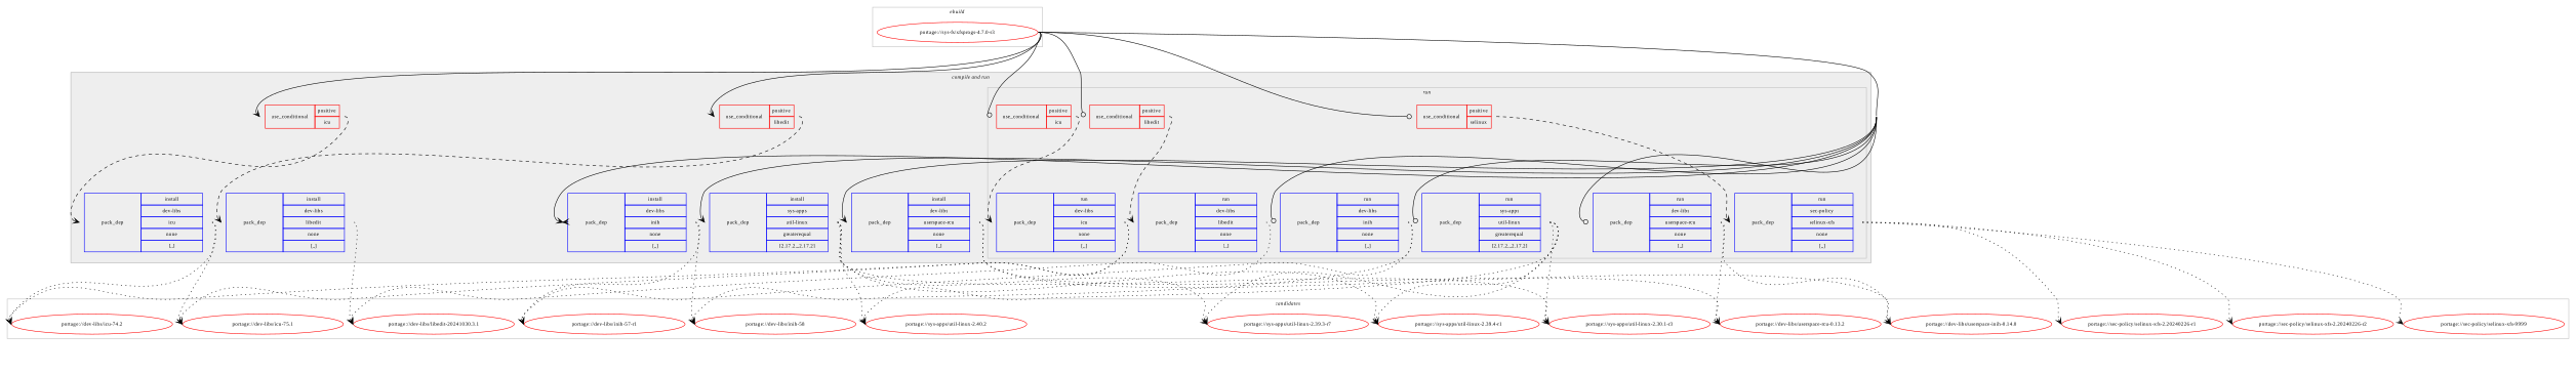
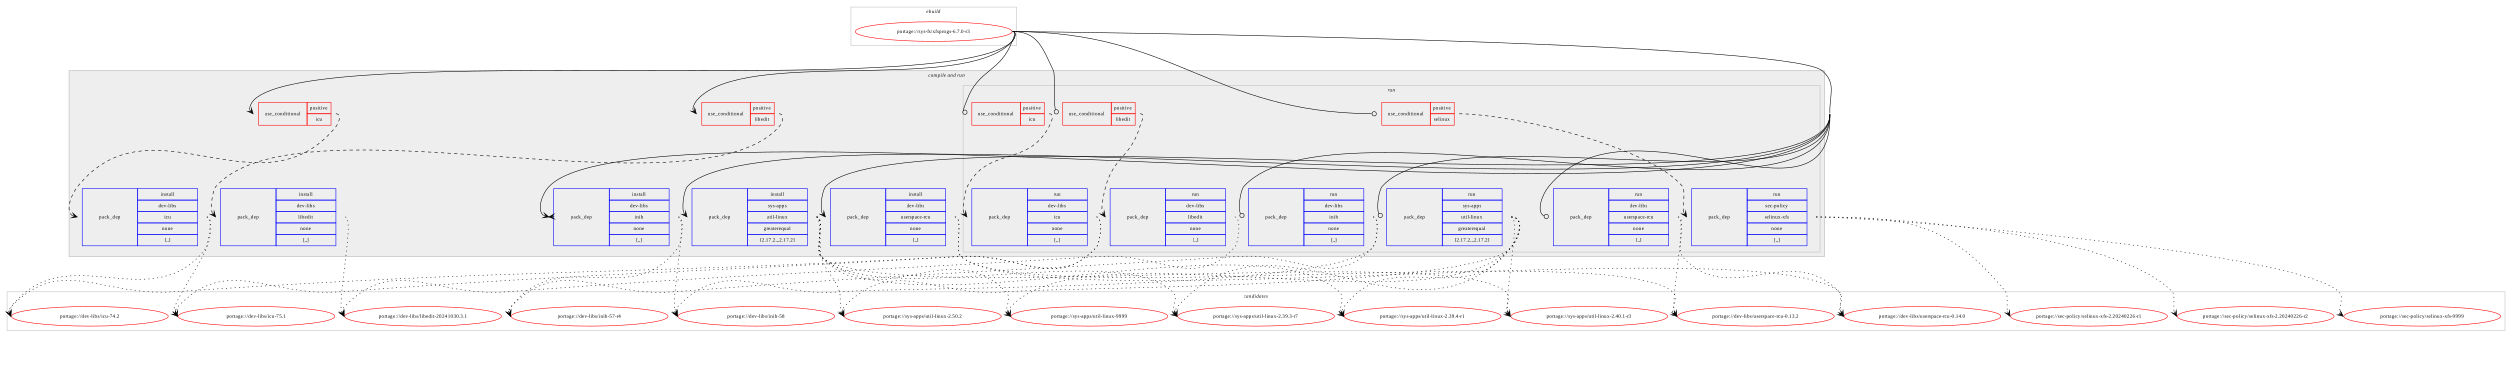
  digraph {
    compound=true
    concentrate=true
    fontname="Liberation Serif"
    fontsize=10
    newrank=true
    rankdir=TB
    ranksep=1.5
    node [color=red fontname="Liberation Serif" fontsize=10]
    edge [arrowhead=vee fontname="Liberation Serif" headport=w style=dotted tailport=e weight=100]
-   n1 [label="portage://sys-fs/xfsprogs-4.7.0-r3" width=4]
+   n1 [label="portage://sys-fs/xfsprogs-6.7.0-r3" width=4]
    n2 [color=blue label=<<TABLE BORDER="0" CELLBORDER="1" CELLSPACING="0" CELLPADDING="4" WIDTH="220"><TR><TD ROWSPAN="6" CELLPADDING="30">pack_dep</TD></TR><TR><TD WIDTH="110">install</TD></TR><TR><TD>dev-libs</TD></TR><TR><TD>icu</TD></TR><TR><TD>none</TD></TR><TR><TD>[,,]</TD></TR></TABLE>> shape=none]
    n3 [label=<<TABLE BORDER="0" CELLBORDER="1" CELLSPACING="0" CELLPADDING="4"><TR><TD ROWSPAN="3" CELLPADDING="10">use_conditional</TD></TR><TR><TD>positive</TD></TR><TR><TD>icu</TD></TR></TABLE>> shape=none]
    n4 [color=blue label=<<TABLE BORDER="0" CELLBORDER="1" CELLSPACING="0" CELLPADDING="4" WIDTH="220"><TR><TD ROWSPAN="6" CELLPADDING="30">pack_dep</TD></TR><TR><TD WIDTH="110">install</TD></TR><TR><TD>dev-libs</TD></TR><TR><TD>libedit</TD></TR><TR><TD>none</TD></TR><TR><TD>[,,]</TD></TR></TABLE>> shape=none]
    n5 [label=<<TABLE BORDER="0" CELLBORDER="1" CELLSPACING="0" CELLPADDING="4"><TR><TD ROWSPAN="3" CELLPADDING="10">use_conditional</TD></TR><TR><TD>positive</TD></TR><TR><TD>libedit</TD></TR></TABLE>> shape=none]
    n6 [color=blue label=<<TABLE BORDER="0" CELLBORDER="1" CELLSPACING="0" CELLPADDING="4" WIDTH="220"><TR><TD ROWSPAN="6" CELLPADDING="30">pack_dep</TD></TR><TR><TD WIDTH="110">install</TD></TR><TR><TD>dev-libs</TD></TR><TR><TD>inih</TD></TR><TR><TD>none</TD></TR><TR><TD>[,,]</TD></TR></TABLE>> shape=none]
    n7 [color=blue label=<<TABLE BORDER="0" CELLBORDER="1" CELLSPACING="0" CELLPADDING="4" WIDTH="220"><TR><TD ROWSPAN="6" CELLPADDING="30">pack_dep</TD></TR><TR><TD WIDTH="110">install</TD></TR><TR><TD>dev-libs</TD></TR><TR><TD>userspace-rcu</TD></TR><TR><TD>none</TD></TR><TR><TD>[,,]</TD></TR></TABLE>> shape=none]
    n8 [color=blue label=<<TABLE BORDER="0" CELLBORDER="1" CELLSPACING="0" CELLPADDING="4" WIDTH="220"><TR><TD ROWSPAN="6" CELLPADDING="30">pack_dep</TD></TR><TR><TD WIDTH="110">install</TD></TR><TR><TD>sys-apps</TD></TR><TR><TD>util-linux</TD></TR><TR><TD>greaterequal</TD></TR><TR><TD>[2.17.2,,,2.17.2]</TD></TR></TABLE>> shape=none]
    n9 [color=blue label=<<TABLE BORDER="0" CELLBORDER="1" CELLSPACING="0" CELLPADDING="4" WIDTH="220"><TR><TD ROWSPAN="6" CELLPADDING="30">pack_dep</TD></TR><TR><TD WIDTH="110">run</TD></TR><TR><TD>dev-libs</TD></TR><TR><TD>icu</TD></TR><TR><TD>none</TD></TR><TR><TD>[,,]</TD></TR></TABLE>> shape=none]
    n10 [label=<<TABLE BORDER="0" CELLBORDER="1" CELLSPACING="0" CELLPADDING="4"><TR><TD ROWSPAN="3" CELLPADDING="10">use_conditional</TD></TR><TR><TD>positive</TD></TR><TR><TD>icu</TD></TR></TABLE>> shape=none]
    n11 [color=blue label=<<TABLE BORDER="0" CELLBORDER="1" CELLSPACING="0" CELLPADDING="4" WIDTH="220"><TR><TD ROWSPAN="6" CELLPADDING="30">pack_dep</TD></TR><TR><TD WIDTH="110">run</TD></TR><TR><TD>dev-libs</TD></TR><TR><TD>libedit</TD></TR><TR><TD>none</TD></TR><TR><TD>[,,]</TD></TR></TABLE>> shape=none]
    n12 [label=<<TABLE BORDER="0" CELLBORDER="1" CELLSPACING="0" CELLPADDING="4"><TR><TD ROWSPAN="3" CELLPADDING="10">use_conditional</TD></TR><TR><TD>positive</TD></TR><TR><TD>libedit</TD></TR></TABLE>> shape=none]
    n13 [color=blue label=<<TABLE BORDER="0" CELLBORDER="1" CELLSPACING="0" CELLPADDING="4" WIDTH="220"><TR><TD ROWSPAN="6" CELLPADDING="30">pack_dep</TD></TR><TR><TD WIDTH="110">run</TD></TR><TR><TD>sec-policy</TD></TR><TR><TD>selinux-xfs</TD></TR><TR><TD>none</TD></TR><TR><TD>[,,]</TD></TR></TABLE>> shape=none]
    n14 [label=<<TABLE BORDER="0" CELLBORDER="1" CELLSPACING="0" CELLPADDING="4"><TR><TD ROWSPAN="3" CELLPADDING="10">use_conditional</TD></TR><TR><TD>positive</TD></TR><TR><TD>selinux</TD></TR></TABLE>> shape=none]
    n15 [color=blue label=<<TABLE BORDER="0" CELLBORDER="1" CELLSPACING="0" CELLPADDING="4" WIDTH="220"><TR><TD ROWSPAN="6" CELLPADDING="30">pack_dep</TD></TR><TR><TD WIDTH="110">run</TD></TR><TR><TD>dev-libs</TD></TR><TR><TD>inih</TD></TR><TR><TD>none</TD></TR><TR><TD>[,,]</TD></TR></TABLE>> shape=none]
    n16 [color=blue label=<<TABLE BORDER="0" CELLBORDER="1" CELLSPACING="0" CELLPADDING="4" WIDTH="220"><TR><TD ROWSPAN="6" CELLPADDING="30">pack_dep</TD></TR><TR><TD WIDTH="110">run</TD></TR><TR><TD>dev-libs</TD></TR><TR><TD>userspace-rcu</TD></TR><TR><TD>none</TD></TR><TR><TD>[,,]</TD></TR></TABLE>> shape=none]
    n17 [color=blue label=<<TABLE BORDER="0" CELLBORDER="1" CELLSPACING="0" CELLPADDING="4" WIDTH="220"><TR><TD ROWSPAN="6" CELLPADDING="30">pack_dep</TD></TR><TR><TD WIDTH="110">run</TD></TR><TR><TD>sys-apps</TD></TR><TR><TD>util-linux</TD></TR><TR><TD>greaterequal</TD></TR><TR><TD>[2.17.2,,,2.17.2]</TD></TR></TABLE>> shape=none]
    n18 [label="portage://dev-libs/icu-75.1" width=4]
    n19 [label="portage://dev-libs/icu-74.2" width=4]
    n20 [label="portage://dev-libs/libedit-20241030.3.1" width=4]
    n21 [label="portage://dev-libs/inih-58" width=4]
-   n22 [label="portage://dev-libs/inih-57-r1" width=4]
-   n23 [label="portage://dev-libs/userspace-inih-0.14.0" width=4]
+   n22 [label="portage://dev-libs/inih-57-r4" width=4]
+   n23 [label="portage://dev-libs/userspace-rcu-0.14.0" width=4]
    n24 [label="portage://dev-libs/userspace-rcu-0.13.2" width=4]
-   n26 [label="portage://sys-apps/util-linux-2.40.2" width=4]
-   n27 [label="portage://sys-apps/util-linux-2.30.1-r3" width=4]
+   n25 [label="portage://sys-apps/util-linux-9999" width=4]
+   n26 [label="portage://sys-apps/util-linux-2.50.2" width=4]
+   n27 [label="portage://sys-apps/util-linux-2.40.1-r3" width=4]
    n28 [label="portage://sys-apps/util-linux-2.39.4-r1" width=4]
    n29 [label="portage://sys-apps/util-linux-2.39.3-r7" width=4]
    n30 [label="portage://sec-policy/selinux-xfs-9999" width=4]
    n31 [label="portage://sec-policy/selinux-xfs-2.20240226-r2" width=4]
    n32 [label="portage://sec-policy/selinux-xfs-2.20240226-r1" width=4]
    subgraph cluster_1 {
      color=gray
      label=<<i>ebuild</i>>
      n1
    }
    subgraph cluster_2 {
      color=gray
      label=<<i>dependencies</i>>
      subgraph cluster_3 {
        color=gray
        fillcolor="#eeeeee"
        label=<<i>compile</i>>
        style=filled
        subgraph sub_4 {
          color=gray
          fillcolor="#eeeeee"
          label=<<i>compile</i>>
          style=filled
          n3
          subgraph sub_5 {
            color=gray
            fillcolor="#eeeeee"
            label=<<i>compile</i>>
            style=filled
            n2
          }
        }
        subgraph sub_6 {
          color=gray
          fillcolor="#eeeeee"
          label=<<i>compile</i>>
          style=filled
          n5
          subgraph sub_7 {
            color=gray
            fillcolor="#eeeeee"
            label=<<i>compile</i>>
            style=filled
            n4
          }
        }
        subgraph sub_8 {
          color=gray
          fillcolor="#eeeeee"
          label=<<i>compile</i>>
          style=filled
          n6
        }
        subgraph sub_9 {
          color=gray
          fillcolor="#eeeeee"
          label=<<i>compile</i>>
          style=filled
          n7
        }
        subgraph sub_10 {
          color=gray
          fillcolor="#eeeeee"
          label=<<i>compile</i>>
          style=filled
          n8
        }
      }
      subgraph cluster_11 {
        color=gray
        fillcolor="#eeeeee"
        label=<<i>compile and run</i>>
        style=filled
      }
      subgraph cluster_12 {
        color=gray
        fillcolor="#eeeeee"
        label=<<i>run</i>>
        style=filled
        subgraph sub_13 {
          color=gray
          fillcolor="#eeeeee"
          label=<<i>run</i>>
          style=filled
          n10
          subgraph sub_14 {
            color=gray
            fillcolor="#eeeeee"
            label=<<i>run</i>>
            style=filled
            n9
          }
        }
        subgraph sub_15 {
          color=gray
          fillcolor="#eeeeee"
          label=<<i>run</i>>
          style=filled
          n12
          subgraph sub_16 {
            color=gray
            fillcolor="#eeeeee"
            label=<<i>run</i>>
            style=filled
            n11
          }
        }
        subgraph sub_17 {
          color=gray
          fillcolor="#eeeeee"
          label=<<i>run</i>>
          style=filled
          n14
          subgraph sub_18 {
            color=gray
            fillcolor="#eeeeee"
            label=<<i>run</i>>
            style=filled
            n13
          }
        }
        subgraph sub_19 {
          color=gray
          fillcolor="#eeeeee"
          label=<<i>run</i>>
          style=filled
          n15
        }
        subgraph sub_20 {
          color=gray
          fillcolor="#eeeeee"
          label=<<i>run</i>>
          style=filled
          n16
        }
        subgraph sub_21 {
          color=gray
          fillcolor="#eeeeee"
          label=<<i>run</i>>
          style=filled
          n17
        }
      }
    }
    subgraph cluster_22 {
      color=gray
      label=<<i>candidates</i>>
      rank=same
      subgraph sub_23 {
        color=black
        label=<<i>candidates</i>>
        nodesep=1
        rank=same
        n18
        n19
      }
      subgraph sub_24 {
        color=black
        label=<<i>candidates</i>>
        nodesep=1
        rank=same
        n20
      }
      subgraph sub_25 {
        color=black
        label=<<i>candidates</i>>
        nodesep=1
        rank=same
        n21
        n22
      }
      subgraph sub_26 {
        color=black
        label=<<i>candidates</i>>
        nodesep=1
        rank=same
        n23
        n24
      }
      subgraph sub_27 {
        color=black
        label=<<i>candidates</i>>
        nodesep=1
        rank=same
+       n25
        n26
        n27
        n28
        n29
      }
      subgraph sub_28 {
        color=black
        label=<<i>candidates</i>>
        nodesep=1
        rank=same
        n18
        n19
      }
      subgraph sub_29 {
        color=black
        label=<<i>candidates</i>>
        nodesep=1
        rank=same
        n20
      }
      subgraph sub_30 {
        color=black
        label=<<i>candidates</i>>
        nodesep=1
        rank=same
        n30
        n31
        n32
      }
      subgraph sub_31 {
        color=black
        label=<<i>candidates</i>>
        nodesep=1
        rank=same
        n21
        n22
      }
      subgraph sub_32 {
        color=black
        label=<<i>candidates</i>>
        nodesep=1
        rank=same
+       n25
        n26
        n27
        n28
        n29
      }
      subgraph sub_33 {
        color=black
        label=<<i>candidates</i>>
        nodesep=1
        rank=same
        n23
        n24
      }
    }
    n1 -> n3 [style=solid weight=20]
    n1 -> n5 [style=solid weight=20]
    n1 -> n6 [style=solid weight=20]
    n1 -> n7 [style=solid weight=20]
    n1 -> n8 [style=solid weight=20]
    n1 -> n10 [arrowhead=odot style=solid weight=20]
    n1 -> n12 [arrowhead=odot style=solid weight=20]
    n1 -> n14 [arrowhead=odot style=solid weight=20]
    n1 -> n15 [arrowhead=odot style=solid weight=20]
    n1 -> n16 [arrowhead=odot style=solid weight=20]
    n1 -> n17 [arrowhead=odot style=solid weight=20]
    n2 -> n18
    n2 -> n19
    n3 -> n2 [style=dashed weight=20]
    n4 -> n20
    n5 -> n4 [style=dashed weight=20]
    n6 -> n21
    n6 -> n22
    n7 -> n23
    n7 -> n24
+   n8 -> n25
    n8 -> n26
    n8 -> n27
    n8 -> n28
    n8 -> n29
    n9 -> n18
    n9 -> n19
    n10 -> n9 [style=dashed weight=20]
    n11 -> n20
    n12 -> n11 [style=dashed weight=20]
    n13 -> n30
    n13 -> n31
    n13 -> n32
    n14 -> n13 [style=dashed weight=20]
    n15 -> n21
    n15 -> n22
    n16 -> n23
    n16 -> n24
+   n17 -> n25
    n17 -> n26
    n17 -> n27
    n17 -> n28
    n17 -> n29
  }
